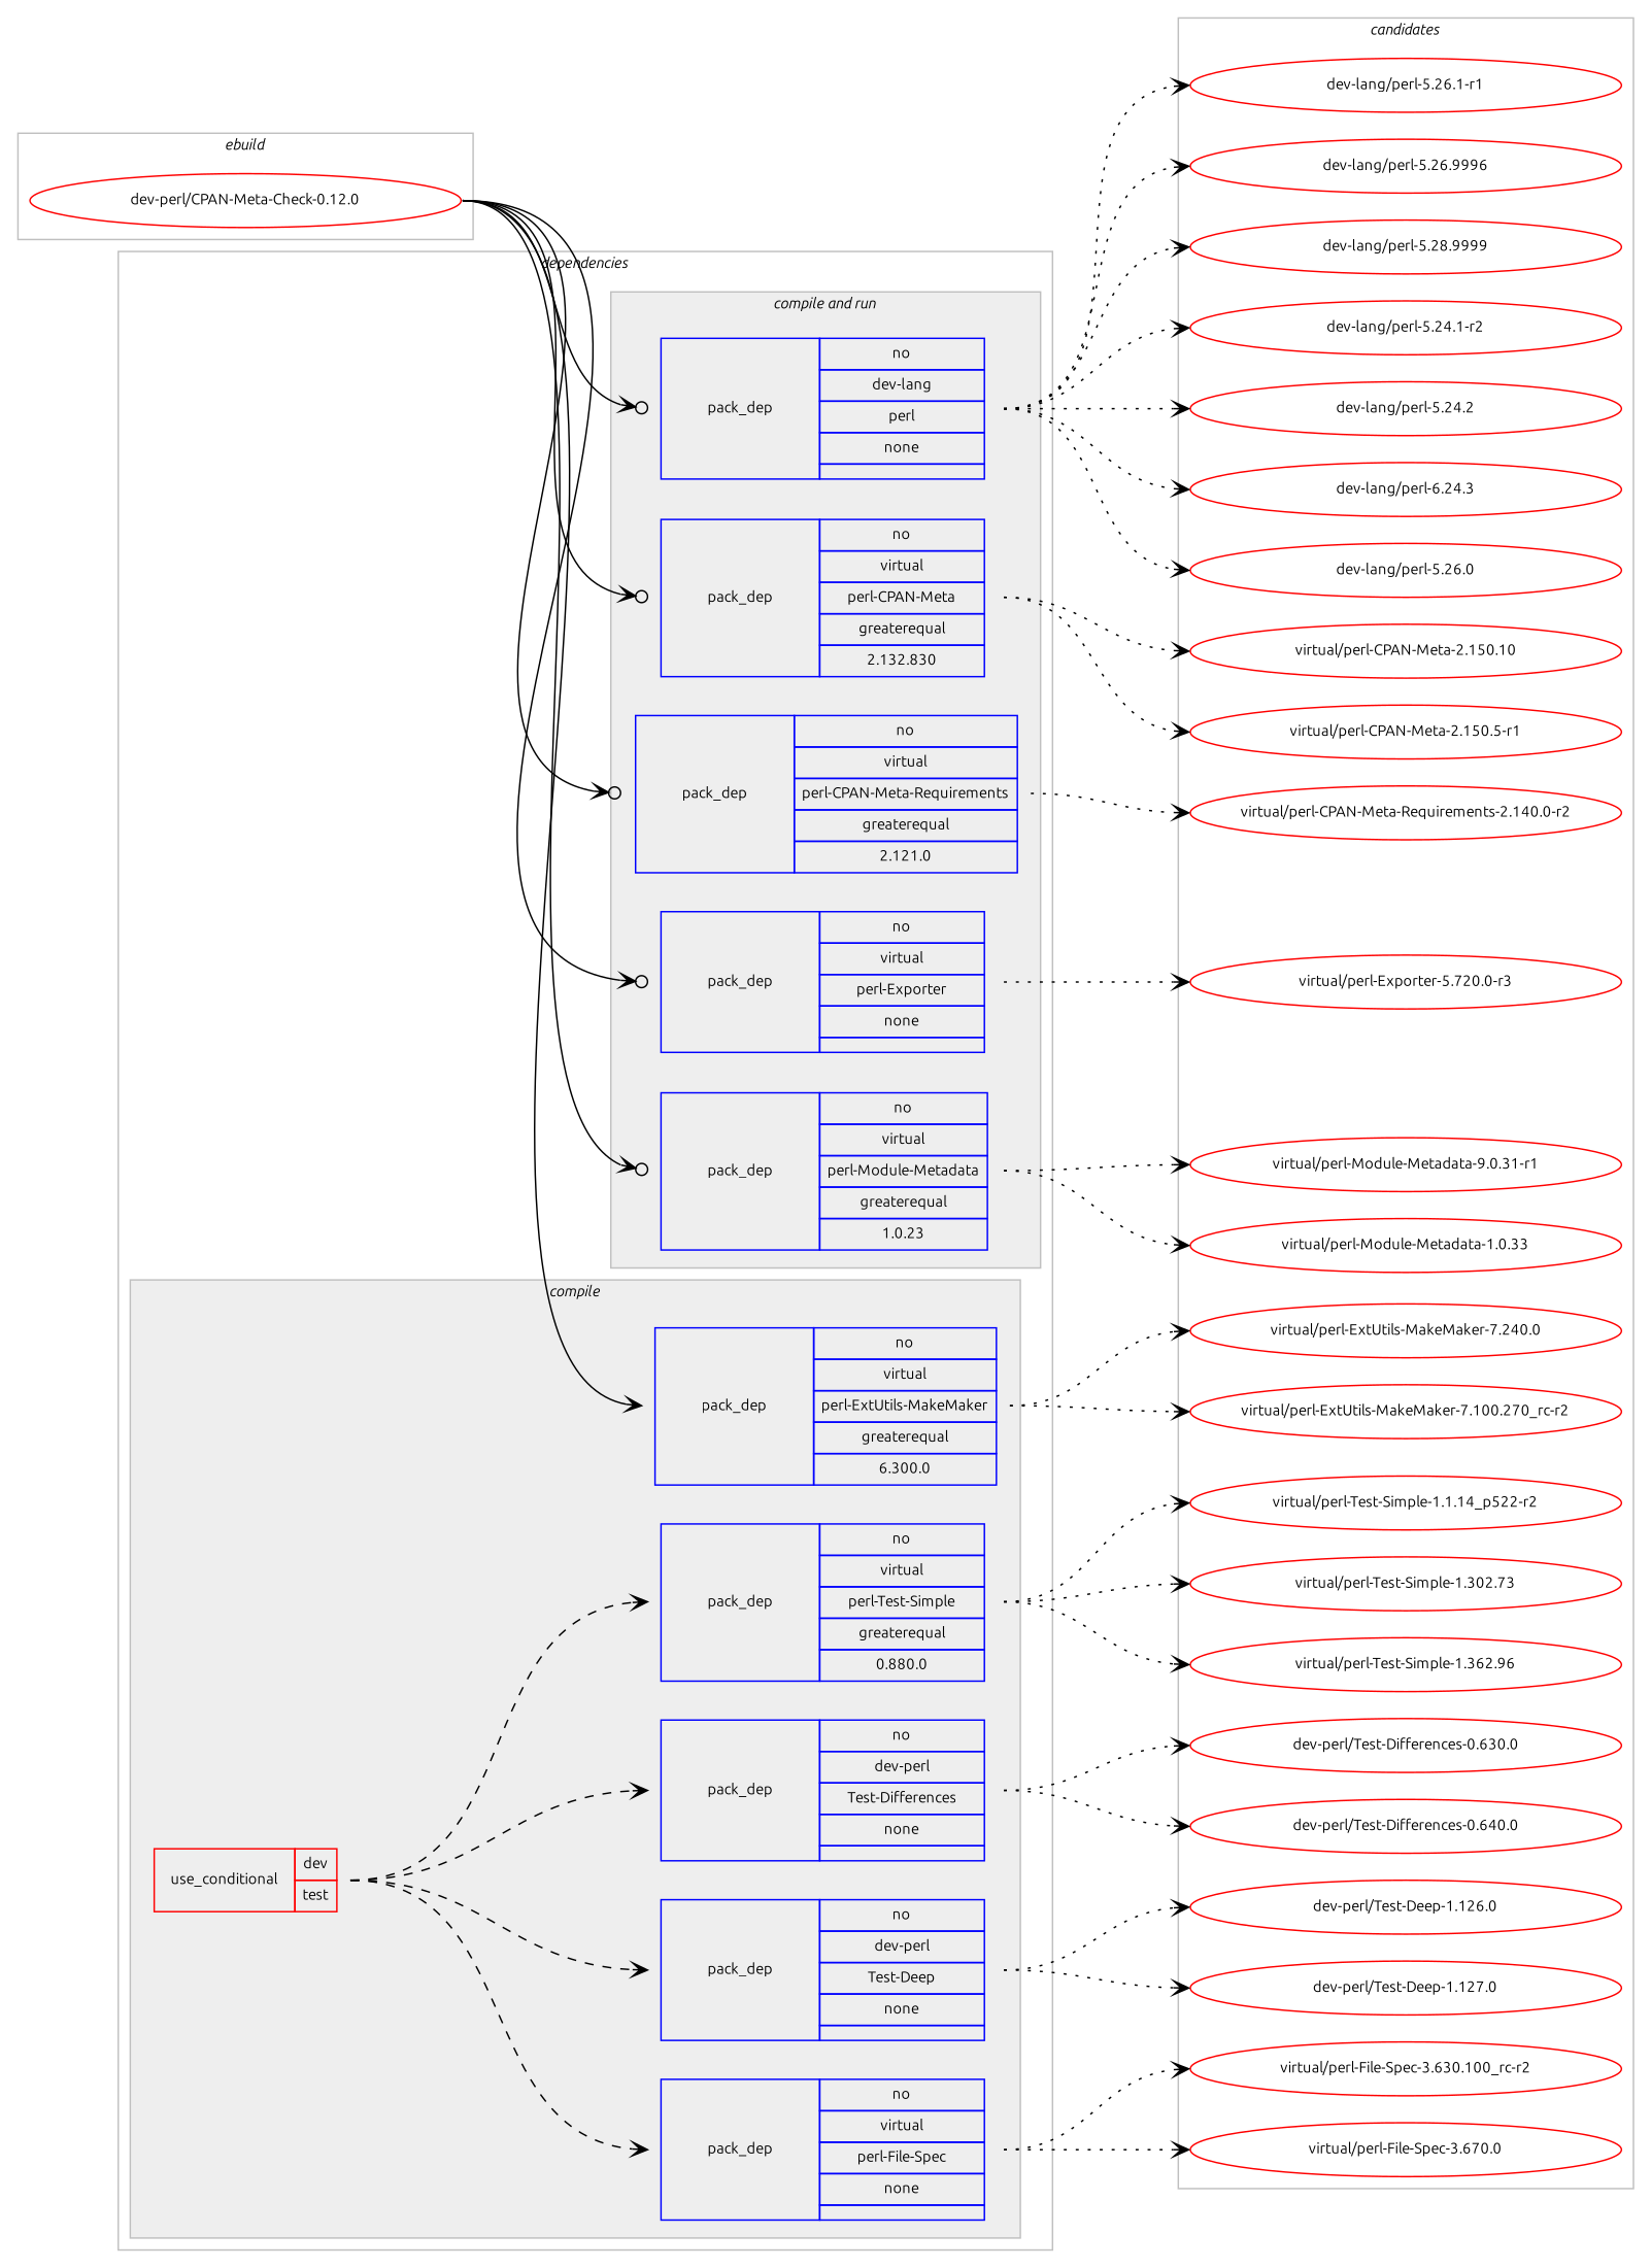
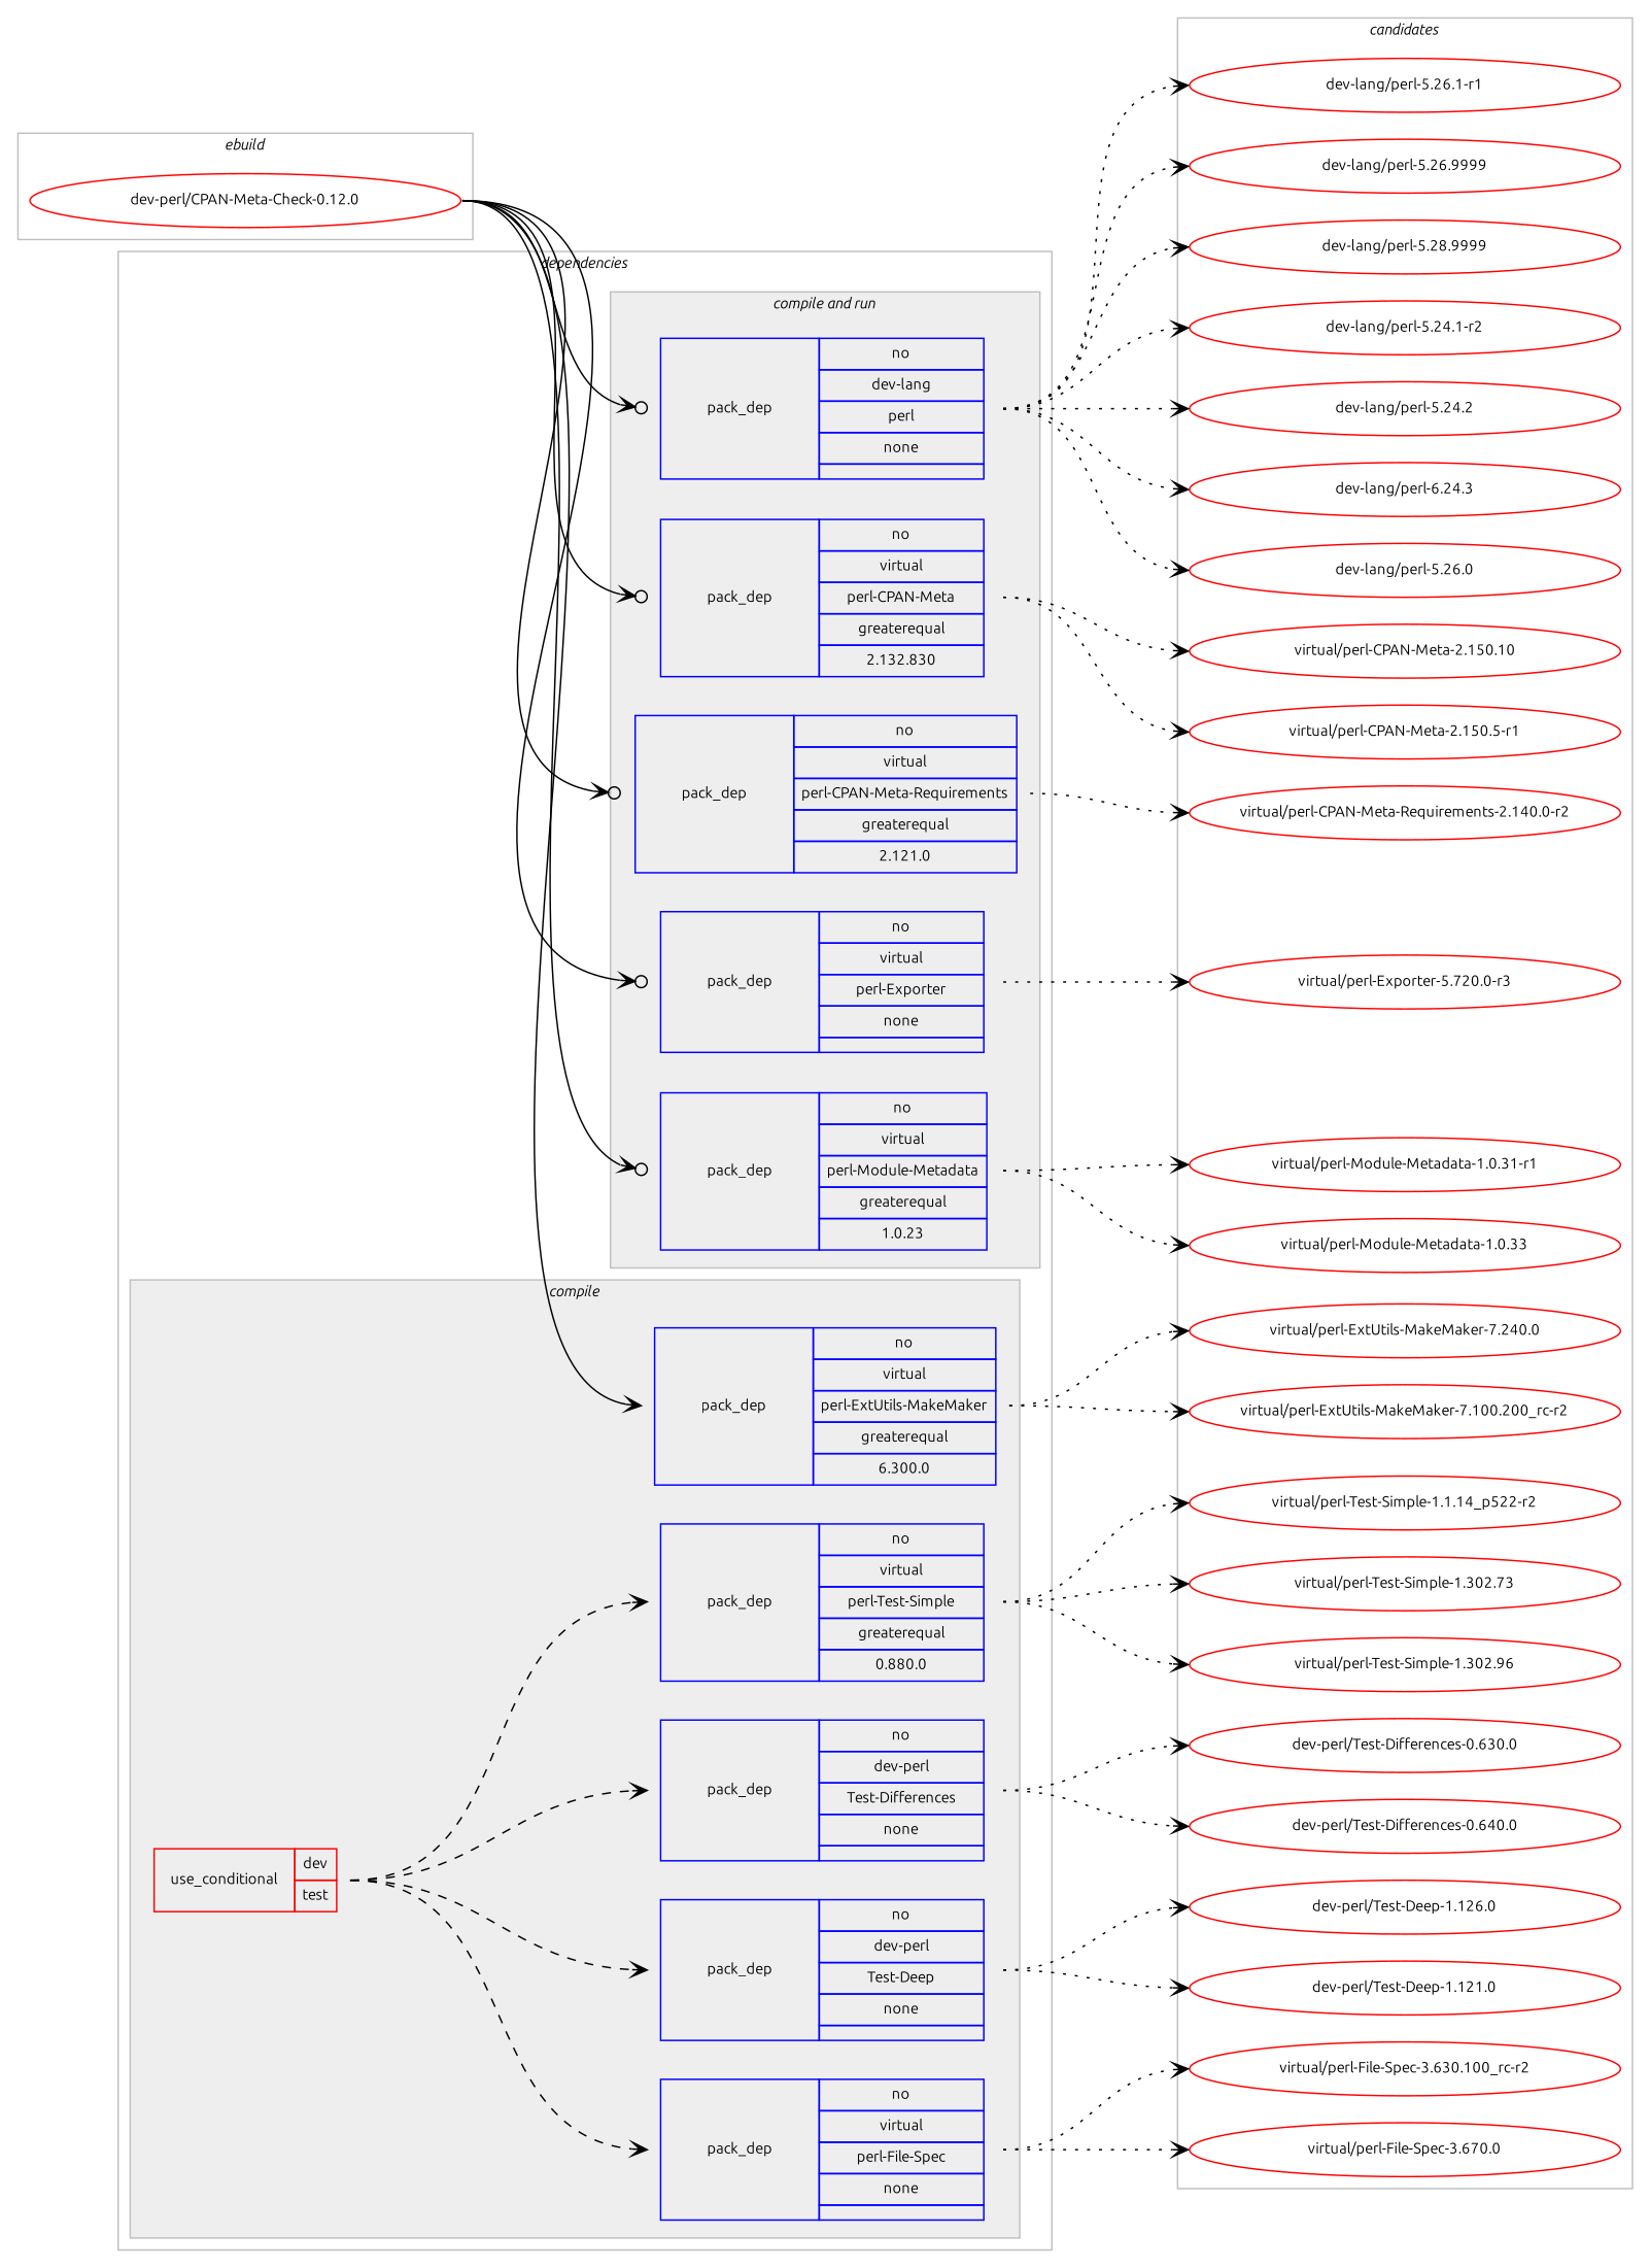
  digraph {
    compound=true
    concentrate=true
    fontname=Ubuntu
    fontsize=10
    newrank=true
    rankdir=LR
    ranksep=1.5
    node [color=red fontname=Ubuntu fontsize=10]
    edge [arrowhead=vee fontname=Ubuntu headport=w style=dotted tailport=e weight=100]
    n1 [label="dev-perl/CPAN-Meta-Check-0.12.0" width=4]
    n2 [color=blue label=<<TABLE BORDER="0" CELLBORDER="1" CELLSPACING="0" CELLPADDING="4" WIDTH="220"><TR><TD ROWSPAN="6" CELLPADDING="30">pack_dep</TD></TR><TR><TD WIDTH="110">no</TD></TR><TR><TD>virtual</TD></TR><TR><TD>perl-File-Spec</TD></TR><TR><TD>none</TD></TR><TR><TD></TD></TR></TABLE>> shape=none]
    n3 [color=blue label=<<TABLE BORDER="0" CELLBORDER="1" CELLSPACING="0" CELLPADDING="4" WIDTH="220"><TR><TD ROWSPAN="6" CELLPADDING="30">pack_dep</TD></TR><TR><TD WIDTH="110">no</TD></TR><TR><TD>dev-perl</TD></TR><TR><TD>Test-Deep</TD></TR><TR><TD>none</TD></TR><TR><TD></TD></TR></TABLE>> shape=none]
    n4 [color=blue label=<<TABLE BORDER="0" CELLBORDER="1" CELLSPACING="0" CELLPADDING="4" WIDTH="220"><TR><TD ROWSPAN="6" CELLPADDING="30">pack_dep</TD></TR><TR><TD WIDTH="110">no</TD></TR><TR><TD>dev-perl</TD></TR><TR><TD>Test-Differences</TD></TR><TR><TD>none</TD></TR><TR><TD></TD></TR></TABLE>> shape=none]
    n5 [color=blue label=<<TABLE BORDER="0" CELLBORDER="1" CELLSPACING="0" CELLPADDING="4" WIDTH="220"><TR><TD ROWSPAN="6" CELLPADDING="30">pack_dep</TD></TR><TR><TD WIDTH="110">no</TD></TR><TR><TD>virtual</TD></TR><TR><TD>perl-Test-Simple</TD></TR><TR><TD>greaterequal</TD></TR><TR><TD>0.880.0</TD></TR></TABLE>> shape=none]
    n6 [label=<<TABLE BORDER="0" CELLBORDER="1" CELLSPACING="0" CELLPADDING="4"><TR><TD ROWSPAN="3" CELLPADDING="10">use_conditional</TD></TR><TR><TD>dev</TD></TR><TR><TD>test</TD></TR></TABLE>> shape=none]
    n7 [color=blue label=<<TABLE BORDER="0" CELLBORDER="1" CELLSPACING="0" CELLPADDING="4" WIDTH="220"><TR><TD ROWSPAN="6" CELLPADDING="30">pack_dep</TD></TR><TR><TD WIDTH="110">no</TD></TR><TR><TD>virtual</TD></TR><TR><TD>perl-ExtUtils-MakeMaker</TD></TR><TR><TD>greaterequal</TD></TR><TR><TD>6.300.0</TD></TR></TABLE>> shape=none]
    n8 [color=blue label=<<TABLE BORDER="0" CELLBORDER="1" CELLSPACING="0" CELLPADDING="4" WIDTH="220"><TR><TD ROWSPAN="6" CELLPADDING="30">pack_dep</TD></TR><TR><TD WIDTH="110">no</TD></TR><TR><TD>dev-lang</TD></TR><TR><TD>perl</TD></TR><TR><TD>none</TD></TR><TR><TD></TD></TR></TABLE>> shape=none]
    n9 [color=blue label=<<TABLE BORDER="0" CELLBORDER="1" CELLSPACING="0" CELLPADDING="4" WIDTH="220"><TR><TD ROWSPAN="6" CELLPADDING="30">pack_dep</TD></TR><TR><TD WIDTH="110">no</TD></TR><TR><TD>virtual</TD></TR><TR><TD>perl-CPAN-Meta</TD></TR><TR><TD>greaterequal</TD></TR><TR><TD>2.132.830</TD></TR></TABLE>> shape=none]
    n10 [color=blue label=<<TABLE BORDER="0" CELLBORDER="1" CELLSPACING="0" CELLPADDING="4" WIDTH="220"><TR><TD ROWSPAN="6" CELLPADDING="30">pack_dep</TD></TR><TR><TD WIDTH="110">no</TD></TR><TR><TD>virtual</TD></TR><TR><TD>perl-CPAN-Meta-Requirements</TD></TR><TR><TD>greaterequal</TD></TR><TR><TD>2.121.0</TD></TR></TABLE>> shape=none]
    n11 [color=blue label=<<TABLE BORDER="0" CELLBORDER="1" CELLSPACING="0" CELLPADDING="4" WIDTH="220"><TR><TD ROWSPAN="6" CELLPADDING="30">pack_dep</TD></TR><TR><TD WIDTH="110">no</TD></TR><TR><TD>virtual</TD></TR><TR><TD>perl-Exporter</TD></TR><TR><TD>none</TD></TR><TR><TD></TD></TR></TABLE>> shape=none]
    n12 [color=blue label=<<TABLE BORDER="0" CELLBORDER="1" CELLSPACING="0" CELLPADDING="4" WIDTH="220"><TR><TD ROWSPAN="6" CELLPADDING="30">pack_dep</TD></TR><TR><TD WIDTH="110">no</TD></TR><TR><TD>virtual</TD></TR><TR><TD>perl-Module-Metadata</TD></TR><TR><TD>greaterequal</TD></TR><TR><TD>1.0.23</TD></TR></TABLE>> shape=none]
    n13 [label="virtual/perl-File-Spec-3.630.100_rc-r2" width=4]
    n14 [label="virtual/perl-File-Spec-3.670.0" width=4]
    n15 [label="dev-perl/Test-Deep-1.126.0" width=4]
-   n16 [label="dev-perl/Test-Deep-1.127.0" width=4]
+   n16 [label="dev-perl/Test-Deep-1.121.0" width=4]
    n17 [label="dev-perl/Test-Differences-0.630.0" width=4]
    n18 [label="dev-perl/Test-Differences-0.640.0" width=4]
    n19 [label="virtual/perl-Test-Simple-1.1.14_p522-r2" width=4]
    n20 [label="virtual/perl-Test-Simple-1.302.73" width=4]
-   n21 [label="virtual/perl-Test-Simple-1.362.96" width=4]
-   n22 [label="virtual/perl-ExtUtils-MakeMaker-7.100.270_rc-r2" width=4]
+   n21 [label="virtual/perl-Test-Simple-1.302.96" width=4]
+   n22 [label="virtual/perl-ExtUtils-MakeMaker-7.100.200_rc-r2" width=4]
    n23 [label="virtual/perl-ExtUtils-MakeMaker-7.240.0" width=4]
    n24 [label="dev-lang/perl-5.24.1-r2" width=4]
    n25 [label="dev-lang/perl-5.24.2" width=4]
    n26 [label="dev-lang/perl-6.24.3" width=4]
    n27 [label="dev-lang/perl-5.26.0" width=4]
    n28 [label="dev-lang/perl-5.26.1-r1" width=4]
-   n29 [label="dev-lang/perl-5.26.9996" width=4]
+   n29 [label="dev-lang/perl-5.26.9999" width=4]
    n30 [label="dev-lang/perl-5.28.9999" width=4]
    n31 [label="virtual/perl-CPAN-Meta-2.150.10" width=4]
    n32 [label="virtual/perl-CPAN-Meta-2.150.5-r1" width=4]
    n33 [label="virtual/perl-CPAN-Meta-Requirements-2.140.0-r2" width=4]
    n34 [label="virtual/perl-Exporter-5.720.0-r3" width=4]
-   n35 [label="virtual/perl-Module-Metadata-9.0.31-r1" width=4]
+   n35 [label="virtual/perl-Module-Metadata-1.0.31-r1" width=4]
    n36 [label="virtual/perl-Module-Metadata-1.0.33" width=4]
    subgraph cluster_1 {
      color=gray
      label=<<i>ebuild</i>>
      rank=same
      n1
    }
    subgraph cluster_2 {
      color=gray
      label=<<i>dependencies</i>>
      subgraph cluster_3 {
        color=gray
        fillcolor="#eeeeee"
        label=<<i>compile</i>>
        style=filled
        subgraph sub_4 {
          color=gray
          fillcolor="#eeeeee"
          label=<<i>compile</i>>
          style=filled
          n6
          subgraph sub_5 {
            color=gray
            fillcolor="#eeeeee"
            label=<<i>compile</i>>
            style=filled
            n2
          }
          subgraph sub_6 {
            color=gray
            fillcolor="#eeeeee"
            label=<<i>compile</i>>
            style=filled
            n3
          }
          subgraph sub_7 {
            color=gray
            fillcolor="#eeeeee"
            label=<<i>compile</i>>
            style=filled
            n4
          }
          subgraph sub_8 {
            color=gray
            fillcolor="#eeeeee"
            label=<<i>compile</i>>
            style=filled
            n5
          }
        }
        subgraph sub_9 {
          color=gray
          fillcolor="#eeeeee"
          label=<<i>compile</i>>
          style=filled
          n7
        }
      }
      subgraph cluster_10 {
        color=gray
        fillcolor="#eeeeee"
        label=<<i>compile and run</i>>
        style=filled
        subgraph sub_11 {
          color=gray
          fillcolor="#eeeeee"
          label=<<i>compile and run</i>>
          style=filled
          n8
        }
        subgraph sub_12 {
          color=gray
          fillcolor="#eeeeee"
          label=<<i>compile and run</i>>
          style=filled
          n9
        }
        subgraph sub_13 {
          color=gray
          fillcolor="#eeeeee"
          label=<<i>compile and run</i>>
          style=filled
          n10
        }
        subgraph sub_14 {
          color=gray
          fillcolor="#eeeeee"
          label=<<i>compile and run</i>>
          style=filled
          n11
        }
        subgraph sub_15 {
          color=gray
          fillcolor="#eeeeee"
          label=<<i>compile and run</i>>
          style=filled
          n12
        }
      }
      subgraph cluster_16 {
        color=gray
        fillcolor="#eeeeee"
        label=<<i>run</i>>
        style=filled
      }
    }
    subgraph cluster_17 {
      color=gray
      label=<<i>candidates</i>>
      rank=same
      subgraph sub_18 {
        color=black
        label=<<i>candidates</i>>
        nodesep=1
        rank=same
        n13
        n14
      }
      subgraph sub_19 {
        color=black
        label=<<i>candidates</i>>
        nodesep=1
        rank=same
        n15
        n16
      }
      subgraph sub_20 {
        color=black
        label=<<i>candidates</i>>
        nodesep=1
        rank=same
        n17
        n18
      }
      subgraph sub_21 {
        color=black
        label=<<i>candidates</i>>
        nodesep=1
        rank=same
        n19
        n20
        n21
      }
      subgraph sub_22 {
        color=black
        label=<<i>candidates</i>>
        nodesep=1
        rank=same
        n22
        n23
      }
      subgraph sub_23 {
        color=black
        label=<<i>candidates</i>>
        nodesep=1
        rank=same
        n24
        n25
        n26
        n27
        n28
        n29
        n30
      }
      subgraph sub_24 {
        color=black
        label=<<i>candidates</i>>
        nodesep=1
        rank=same
        n31
        n32
      }
      subgraph sub_25 {
        color=black
        label=<<i>candidates</i>>
        nodesep=1
        rank=same
        n33
      }
      subgraph sub_26 {
        color=black
        label=<<i>candidates</i>>
        nodesep=1
        rank=same
        n34
      }
      subgraph sub_27 {
        color=black
        label=<<i>candidates</i>>
        nodesep=1
        rank=same
        n35
        n36
      }
    }
    n1 -> n7 [style=solid weight=20]
    n1 -> n8 [arrowhead=odotvee style=solid weight=20]
    n1 -> n9 [arrowhead=odotvee style=solid weight=20]
    n1 -> n10 [arrowhead=odotvee style=solid weight=20]
    n1 -> n11 [arrowhead=odotvee style=solid weight=20]
    n1 -> n12 [arrowhead=odotvee style=solid weight=20]
    n2 -> n13
    n2 -> n14
    n3 -> n15
    n3 -> n16
    n4 -> n17
    n4 -> n18
    n5 -> n19
    n5 -> n20
    n5 -> n21
    n6 -> n2 [style=dashed weight=20]
    n6 -> n3 [style=dashed weight=20]
    n6 -> n4 [style=dashed weight=20]
    n6 -> n5 [style=dashed weight=20]
    n7 -> n22
    n7 -> n23
    n8 -> n24
    n8 -> n25
    n8 -> n26
    n8 -> n27
    n8 -> n28
    n8 -> n29
    n8 -> n30
    n9 -> n31
    n9 -> n32
    n10 -> n33
    n11 -> n34
    n12 -> n35
    n12 -> n36
  }
